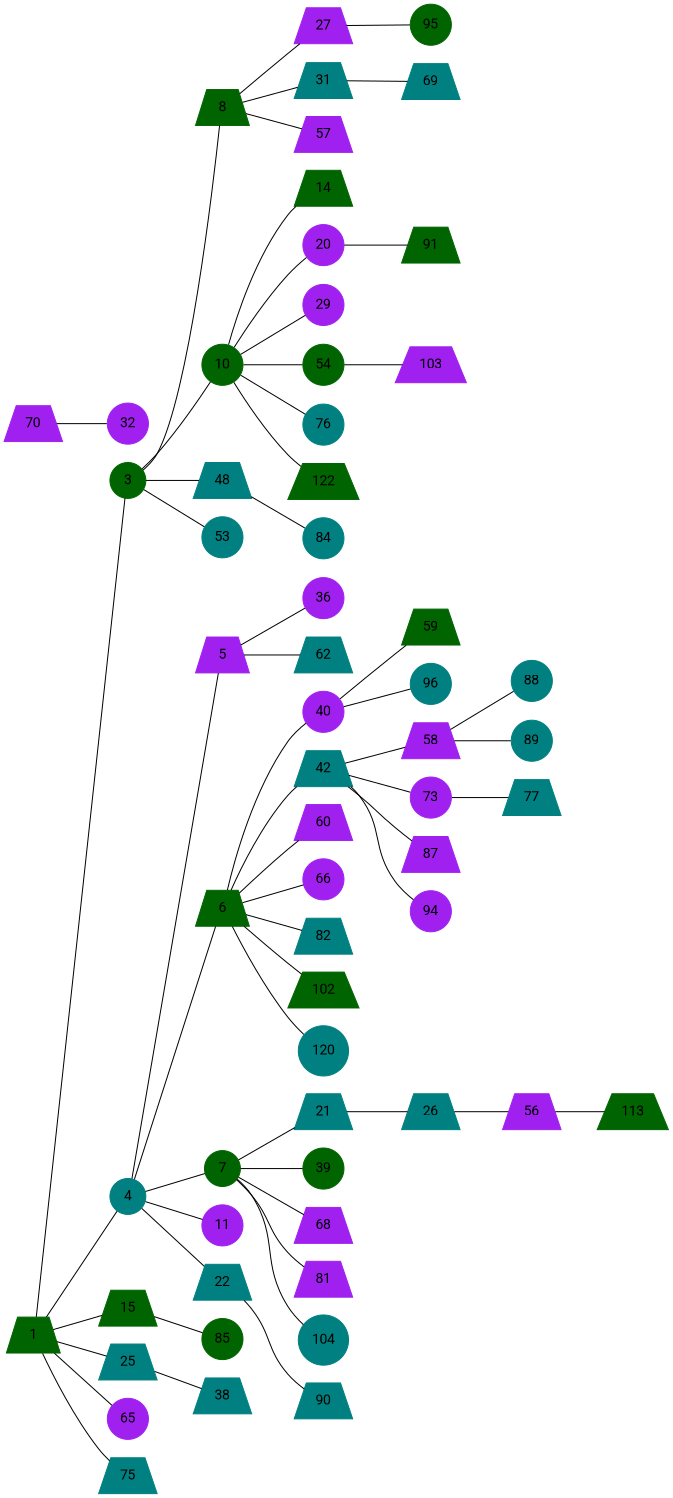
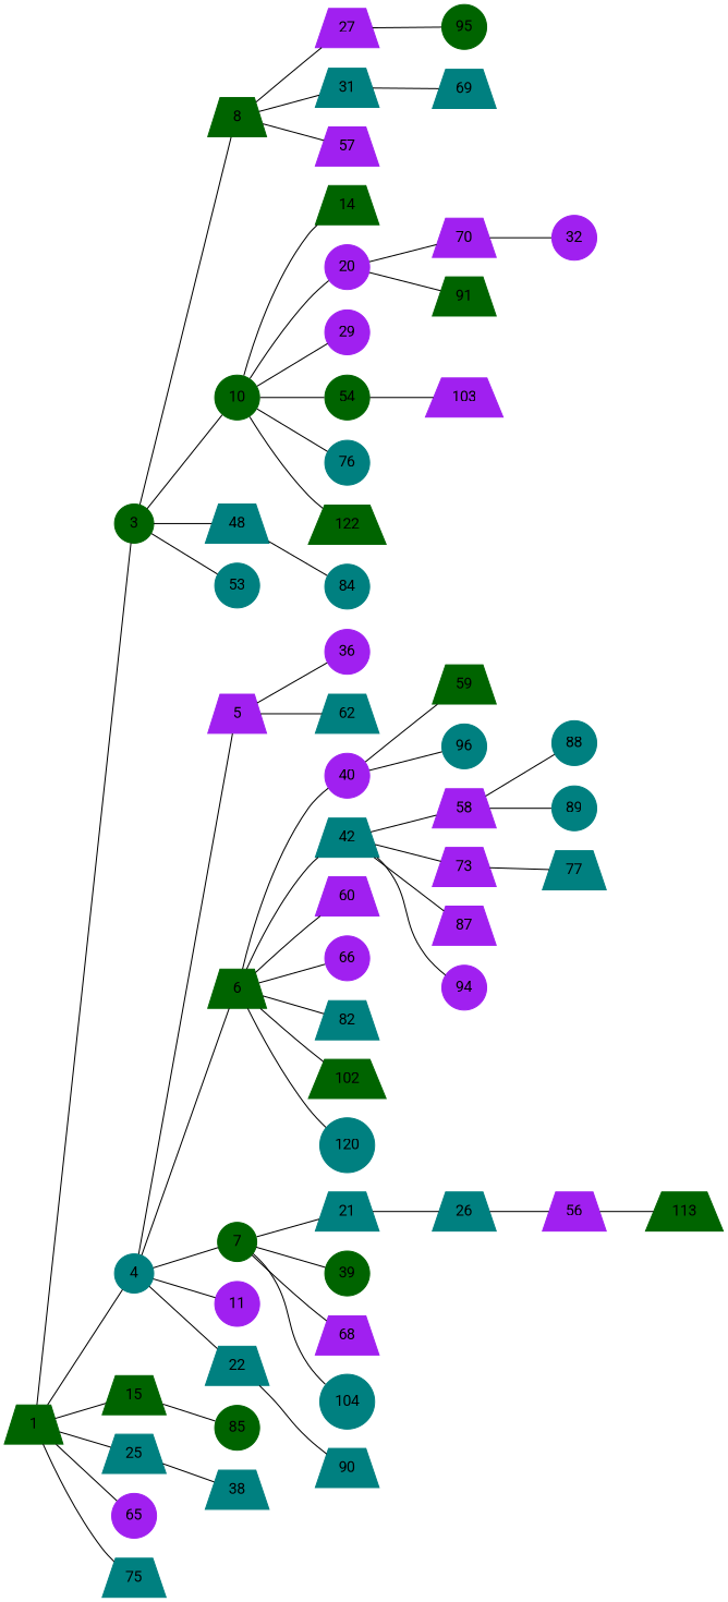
  graph {
    fontname=Roboto
    rankdir=LR
    node [color=teal fontname=Roboto shape=trapezium style=filled]
    edge [fontname=Roboto]
    1 [color=darkgreen super="+2"]
    3 [color=darkgreen shape=circle]
    4 [shape=circle super="+19"]
    15 [color=darkgreen super="+33"]
    25 [super="+79"]
    65 [color=purple shape=circle]
    75 [super="+123"]
    8 [color=darkgreen super="+24"]
    10 [color=darkgreen shape=circle super="+17+30+116+12+37"]
    48 [super="+117+51"]
    53 [shape=circle]
    5 [color=purple super="+23"]
    6 [color=darkgreen super="+16+83+34+18"]
    7 [color=darkgreen shape=circle super="+9"]
    11 [color=purple shape=circle]
    22 [super="+61"]
    85 [color=darkgreen shape=circle]
    38 [super="+119"]
    27 [color=purple]
    31
    57 [color=purple super="+78"]
    14 [color=darkgreen super="+93"]
    20 [color=purple shape=circle super="+80"]
    29 [color=purple shape=circle super="+106+86"]
    54 [color=darkgreen shape=circle super="+92"]
    76 [shape=circle super="+118"]
    122 [color=darkgreen super="+128"]
    84 [shape=circle]
    36 [color=purple shape=circle]
    62 [super="+121+74"]
    40 [color=purple shape=circle]
    42 [super="+44+100+43"]
    60 [color=purple]
    66 [color=purple shape=circle]
    82
    102 [color=darkgreen]
    120 [shape=circle]
    21 [super="+111"]
    39 [color=darkgreen shape=circle]
    68 [color=purple super="+126"]
-   81 [color=purple]
    104 [shape=circle]
    90
    59 [color=darkgreen]
    96 [shape=circle]
    58 [color=purple super="+67+110"]
-   73 [color=purple shape=circle]
+   73 [color=purple]
    87 [color=purple super="+114"]
    94 [color=purple shape=circle]
    26
    95 [color=darkgreen shape=circle]
    69
    70 [color=purple]
    91 [color=darkgreen]
    103 [color=purple]
    32 [color=purple shape=circle super="+109"]
    56 [color=purple]
    113 [color=darkgreen super="+124"]
    88 [shape=circle]
    89 [shape=circle]
    77
    1 -- 3
    1 -- 4
    1 -- 15
    1 -- 25
    1 -- 65
    1 -- 75
    3 -- 8
    3 -- 10
    3 -- 48
    3 -- 53
    4 -- 5
    4 -- 6
    4 -- 7
    4 -- 11
    4 -- 22
    15 -- 85
    25 -- 38
    8 -- 27
    8 -- 31
    8 -- 57
    10 -- 14
    10 -- 20
    10 -- 29
    10 -- 54
    10 -- 76
    10 -- 122
    48 -- 84
    5 -- 36
    5 -- 62
    6 -- 40
    6 -- 42
    6 -- 60
    6 -- 66
    6 -- 82
    6 -- 102
    6 -- 120
    7 -- 21
    7 -- 39
    7 -- 68
-   7 -- 81
    7 -- 104
    22 -- 90
    27 -- 95
    31 -- 69
+   20 -- 70
    20 -- 91
    54 -- 103
    40 -- 59
    40 -- 96
    42 -- 58
    42 -- 73
    42 -- 87
    42 -- 94
    21 -- 26
    58 -- 88
    58 -- 89
    73 -- 77
    26 -- 56
    70 -- 32
    56 -- 113
  }
